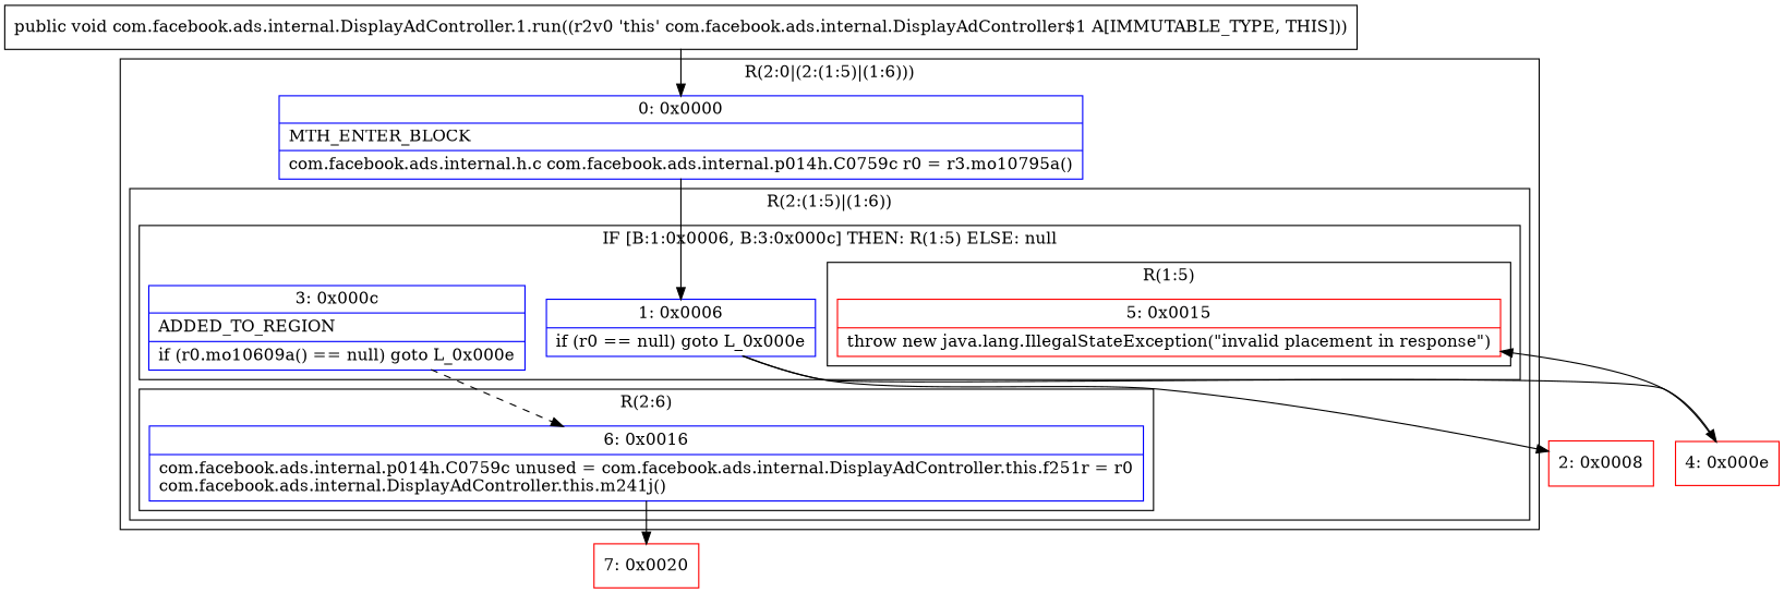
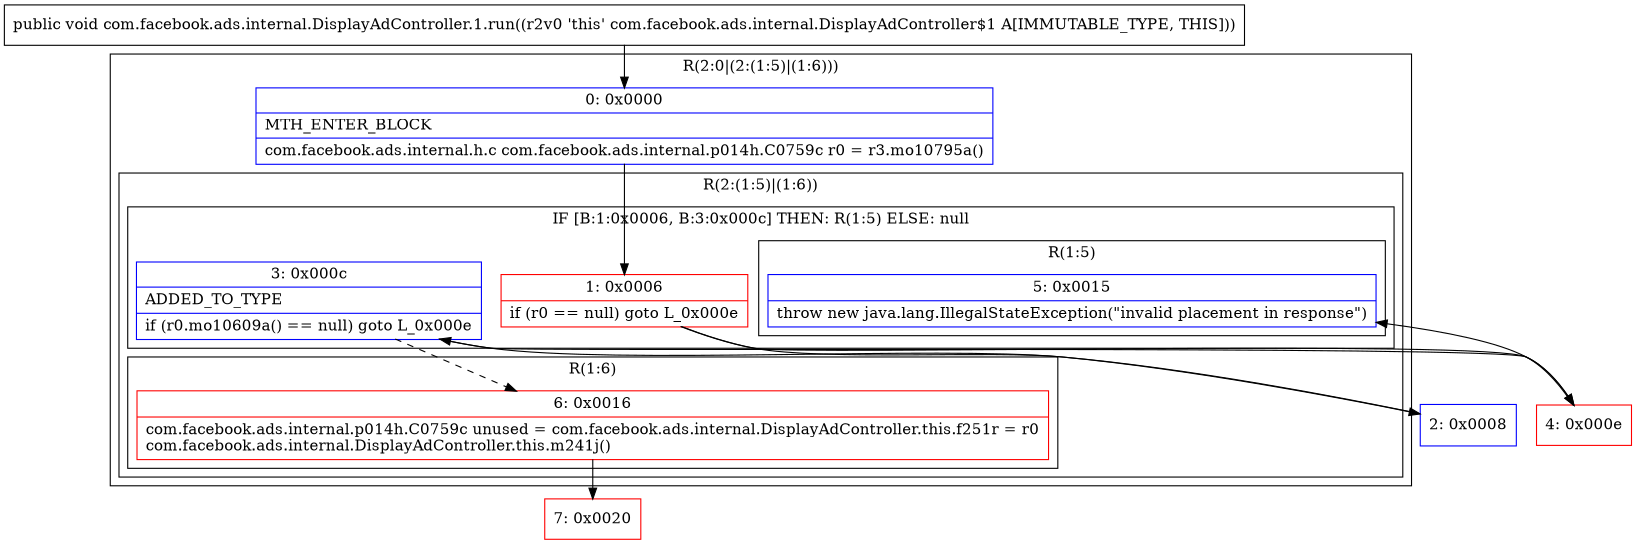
  digraph {
    node [color=blue shape=record]
-   n1 [color=red label="{5\:\ 0x0015|throw new java.lang.IllegalStateException(\"invalid placement in response\")\l}"]
-   n2 [label="{1\:\ 0x0006|if (r0 == null) goto L_0x000e\l}"]
-   n3 [label="{3\:\ 0x000c|ADDED_TO_REGION\l|if (r0.mo10609a() == null) goto L_0x000e\l}"]
-   n4 [label="{6\:\ 0x0016|com.facebook.ads.internal.p014h.C0759c unused = com.facebook.ads.internal.DisplayAdController.this.f251r = r0\lcom.facebook.ads.internal.DisplayAdController.this.m241j()\l}"]
+   n1 [label="{5\:\ 0x0015|throw new java.lang.IllegalStateException(\"invalid placement in response\")\l}"]
+   n2 [color=red label="{1\:\ 0x0006|if (r0 == null) goto L_0x000e\l}"]
+   n3 [label="{3\:\ 0x000c|ADDED_TO_TYPE\l|if (r0.mo10609a() == null) goto L_0x000e\l}"]
+   n4 [color=red label="{6\:\ 0x0016|com.facebook.ads.internal.p014h.C0759c unused = com.facebook.ads.internal.DisplayAdController.this.f251r = r0\lcom.facebook.ads.internal.DisplayAdController.this.m241j()\l}"]
    n5 [label="{0\:\ 0x0000|MTH_ENTER_BLOCK\l|com.facebook.ads.internal.h.c com.facebook.ads.internal.p014h.C0759c r0 = r3.mo10795a()\l}"]
-   n6 [color=red label="{2\:\ 0x0008}"]
+   n6 [label="{2\:\ 0x0008}"]
    n7 [color=red label="{4\:\ 0x000e}"]
    n8 [color=red label="{7\:\ 0x0020}"]
    n9 [label="{public void com.facebook.ads.internal.DisplayAdController.1.run((r2v0 'this' com.facebook.ads.internal.DisplayAdController$1 A[IMMUTABLE_TYPE, THIS])) }" color=""]
    subgraph cluster_1 {
      label="R(2:0|(2:(1:5)|(1:6)))"
      n5
      subgraph cluster_2 {
        label="R(2:(1:5)|(1:6))"
        subgraph cluster_3 {
          label="IF [B:1:0x0006, B:3:0x000c] THEN: R(1:5) ELSE: null"
          n2
          n3
          subgraph cluster_4 {
            label="R(1:5)"
            n1
          }
        }
        subgraph cluster_5 {
-         label="R(2:6)"
+         label="R(1:6)"
          n4
        }
      }
    }
    n2 -> n6 [style=solid]
    n2 -> n7
    n3 -> n4 [style=dashed]
+   n3 -> n7
    n4 -> n8
    n5 -> n2
+   n6 -> n3
    n7 -> n1
    n9 -> n5
  }
